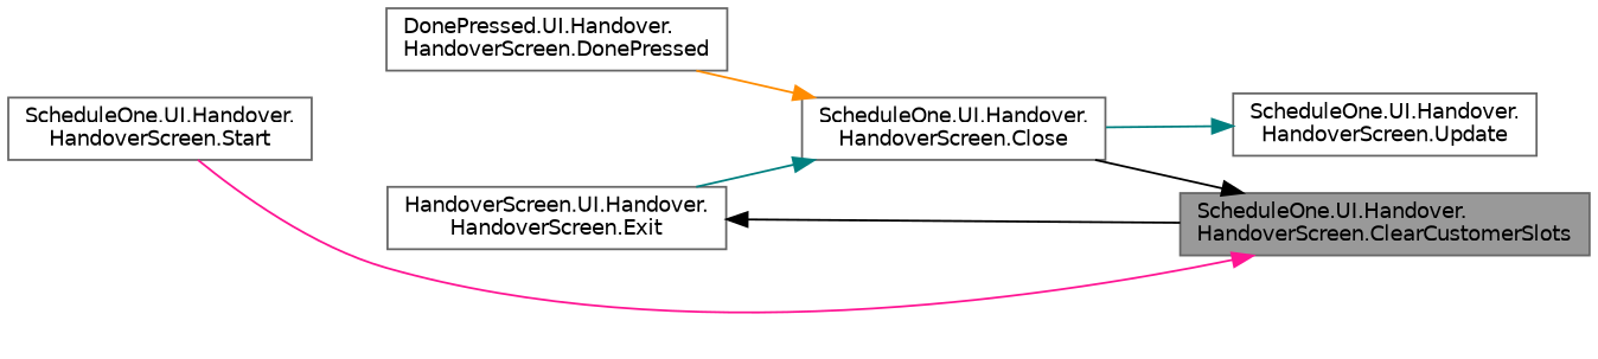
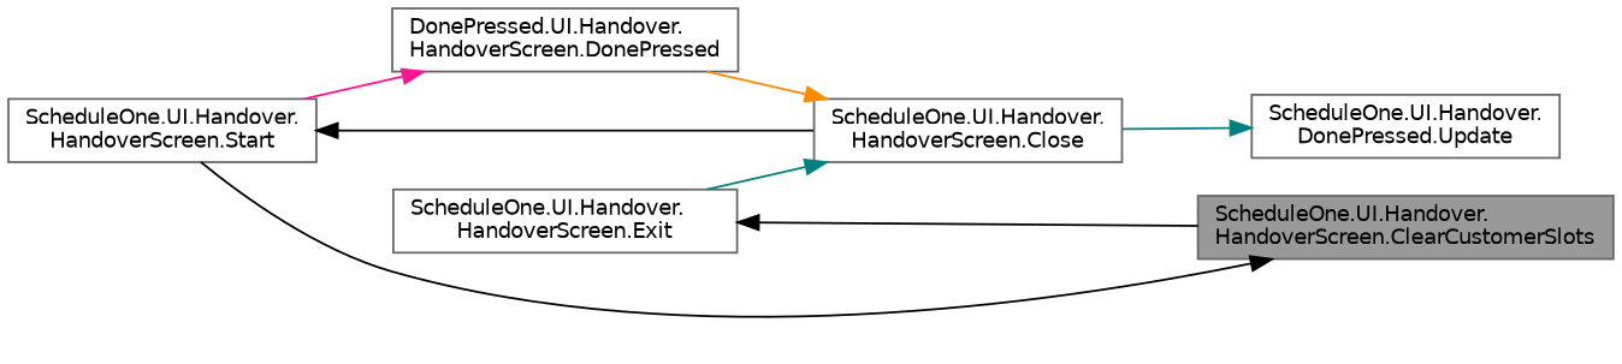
  digraph {
    rankdir=RL
    node [color=grey40 fillcolor=white fontname=Helvetica fontsize=10 shape=box style=filled]
    edge [color=black dir=back fontname=Helvetica fontsize=10 labelfontname=Helvetica labelfontsize=10 style=solid]
    n1 [color=gray40 fillcolor=grey60 fontcolor=black height=0.2 label="ScheduleOne.UI.Handover.\lHandoverScreen.ClearCustomerSlots" width=0.4]
    n2 [height=0.2 label="ScheduleOne.UI.Handover.\lHandoverScreen.Close" width=0.4]
    n3 [height=0.2 label="ScheduleOne.UI.Handover.\lHandoverScreen.Start" width=0.4]
    n4 [height=0.2 label="DonePressed.UI.Handover.\lHandoverScreen.DonePressed" width=0.4]
-   n5 [height=0.2 label="HandoverScreen.UI.Handover.\lHandoverScreen.Exit" width=0.4]
-   n6 [height=0.2 label="ScheduleOne.UI.Handover.\lHandoverScreen.Update" width=0.4]
-   n1 -> n2
-   n1 -> n3 [color=deeppink]
+   n5 [height=0.2 label="ScheduleOne.UI.Handover.\lHandoverScreen.Exit" width=0.4]
+   n6 [height=0.2 label="ScheduleOne.UI.Handover.\lDonePressed.Update" width=0.4]
+   n3 -> n2
+   n1 -> n3
    n2 -> n4 [color=darkorange]
    n2 -> n5 [color=teal]
+   n4 -> n3 [color=deeppink]
    n5 -> n1
    n6 -> n2 [color=teal]
  }
